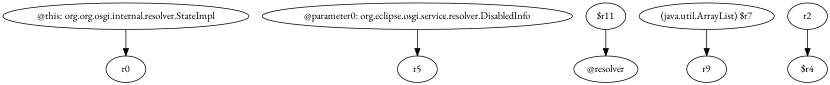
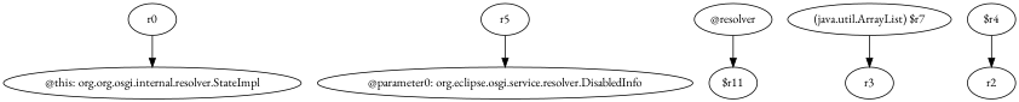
  digraph {
    fontname="EB Garamond"
    node [fontname="EB Garamond"]
    edge [fontname="EB Garamond"]
    n1 [label="@this: org.org.osgi.internal.resolver.StateImpl"]
    n2 [label=r0]
    n3 [label="@parameter0: org.eclipse.osgi.service.resolver.DisabledInfo"]
    n4 [label=r5]
    n5 [label="@resolver"]
    n6 [label="$r11"]
    n7 [label="(java.util.ArrayList) $r7"]
-   n8 [label=r9]
+   n8 [label=r3]
    n9 [label="$r4"]
    n10 [label=r2]
-   n1 -> n2
-   n3 -> n4
-   n6 -> n5
+   n2 -> n1
+   n4 -> n3
+   n5 -> n6
    n7 -> n8
-   n10 -> n9
+   n9 -> n10
  }
